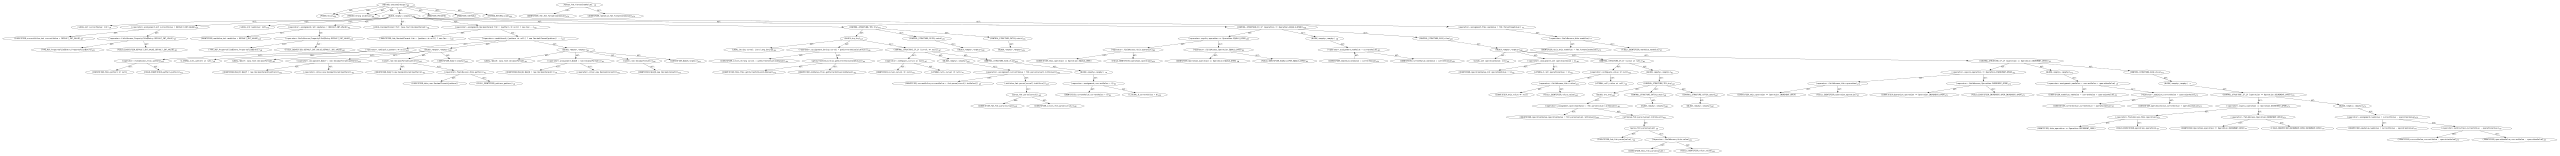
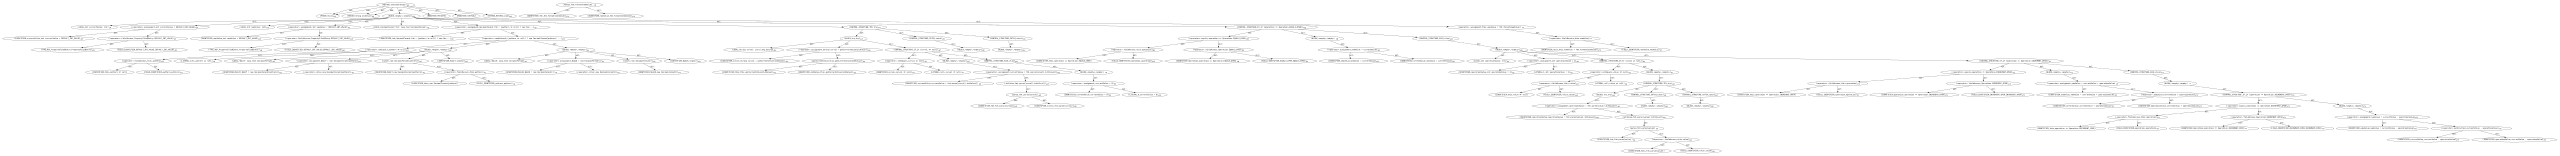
  digraph {
    fontname="JetBrains Mono"
    node [fontname="JetBrains Mono"]
    edge [fontname="JetBrains Mono"]
    n1 [label=<(METHOD,executeInteger)<SUB>438</SUB>>]
    n2 [label=<(PARAM,this)<SUB>438</SUB>>]
    n3 [label=<(PARAM,String oldValue)<SUB>438</SUB>>]
    n4 [label=<(BLOCK,&lt;empty&gt;,&lt;empty&gt;)<SUB>438</SUB>>]
    n5 [label=<(MODIFIER,PRIVATE)>]
    n6 [label=<(MODIFIER,VIRTUAL)>]
    n7 [label=<(METHOD_RETURN,void)<SUB>438</SUB>>]
    n8 [label=<(LOCAL,int currentValue: int)<SUB>439</SUB>>]
    n9 [label=<(&lt;operator&gt;.assignment,int currentValue = DEFAULT_INT_VALUE)<SUB>439</SUB>>]
    n10 [label=<(LOCAL,int newValue: int)<SUB>440</SUB>>]
    n11 [label=<(&lt;operator&gt;.assignment,int newValue = DEFAULT_INT_VALUE)<SUB>440</SUB>>]
    n12 [label=<(LOCAL,DecimalFormat fmt: java.text.DecimalFormat)<SUB>443</SUB>>]
    n13 [label=<(&lt;operator&gt;.assignment,DecimalFormat fmt = (pattern != null) ? new Dec...)<SUB>443</SUB>>]
    n14 [label=<(CONTROL_STRUCTURE,TRY,try)<SUB>445</SUB>>]
    n15 [label=<(CONTROL_STRUCTURE,IF,if (operation == Operation.EQUALS_OPER))<SUB>458</SUB>>]
    n16 [label=<(&lt;operator&gt;.assignment,this.newValue = fmt.format(newValue))<SUB>479</SUB>>]
    n17 [label=<(IDENTIFIER,currentValue,int currentValue = DEFAULT_INT_VALUE)<SUB>439</SUB>>]
    n18 [label=<(&lt;operator&gt;.fieldAccess,PropertyFile$Entry.DEFAULT_INT_VALUE)<SUB>439</SUB>>]
    n19 [label=<(IDENTIFIER,newValue,int newValue = DEFAULT_INT_VALUE)<SUB>440</SUB>>]
    n20 [label=<(&lt;operator&gt;.fieldAccess,PropertyFile$Entry.DEFAULT_INT_VALUE)<SUB>440</SUB>>]
    n21 [label=<(IDENTIFIER,fmt,DecimalFormat fmt = (pattern != null) ? new Dec...)<SUB>443</SUB>>]
    n22 [label=<(&lt;operator&gt;.conditional,(pattern != null) ? new DecimalFormat(pattern) ...)<SUB>443</SUB>>]
    n23 [label=<(BLOCK,try,try)<SUB>445</SUB>>]
    n24 [label=<(CONTROL_STRUCTURE,CATCH,catch)<SUB>452</SUB>>]
    n25 [label=<(CONTROL_STRUCTURE,CATCH,catch)<SUB>454</SUB>>]
    n26 [label=<(&lt;operator&gt;.equals,operation == Operation.EQUALS_OPER)<SUB>458</SUB>>]
    n27 [label=<(BLOCK,&lt;empty&gt;,&lt;empty&gt;)<SUB>458</SUB>>]
    n28 [label=<(CONTROL_STRUCTURE,ELSE,else)<SUB>460</SUB>>]
    n29 [label=<(&lt;operator&gt;.fieldAccess,this.newValue)<SUB>479</SUB>>]
    n30 [label=<(TYPE_REF,PropertyFile$Entry,PropertyFile$Entry)<SUB>439</SUB>>]
    n31 [label=<(FIELD_IDENTIFIER,DEFAULT_INT_VALUE,DEFAULT_INT_VALUE)<SUB>439</SUB>>]
    n32 [label=<(TYPE_REF,PropertyFile$Entry,PropertyFile$Entry)<SUB>440</SUB>>]
    n33 [label=<(FIELD_IDENTIFIER,DEFAULT_INT_VALUE,DEFAULT_INT_VALUE)<SUB>440</SUB>>]
    n34 [label=<(&lt;operator&gt;.notEquals,pattern != null)<SUB>443</SUB>>]
    n35 [label=<(BLOCK,&lt;empty&gt;,&lt;empty&gt;)<SUB>443</SUB>>]
    n36 [label=<(BLOCK,&lt;empty&gt;,&lt;empty&gt;)<SUB>444</SUB>>]
    n37 [label=<(&lt;operator&gt;.fieldAccess,this.pattern)<SUB>443</SUB>>]
    n38 [label=<(LITERAL,null,pattern != null)<SUB>443</SUB>>]
    n39 [label=<(LOCAL,$obj7: java.text.DecimalFormat)<SUB>443</SUB>>]
    n40 [label=<(&lt;operator&gt;.assignment,$obj7 = new DecimalFormat(pattern))<SUB>443</SUB>>]
    n41 [label=<(&lt;init&gt;,new DecimalFormat(pattern))<SUB>443</SUB>>]
    n42 [label=<(IDENTIFIER,$obj7,&lt;empty&gt;)<SUB>443</SUB>>]
    n43 [label=<(LOCAL,$obj8: java.text.DecimalFormat)<SUB>444</SUB>>]
    n44 [label=<(&lt;operator&gt;.assignment,$obj8 = new DecimalFormat())<SUB>444</SUB>>]
    n45 [label=<(&lt;init&gt;,new DecimalFormat())<SUB>444</SUB>>]
    n46 [label=<(IDENTIFIER,$obj8,&lt;empty&gt;)<SUB>444</SUB>>]
    n47 [label=<(IDENTIFIER,this,pattern != null)>]
    n48 [label=<(FIELD_IDENTIFIER,pattern,pattern)<SUB>443</SUB>>]
    n49 [label=<(IDENTIFIER,$obj7,$obj7 = new DecimalFormat(pattern))<SUB>443</SUB>>]
    n50 [label=<(&lt;operator&gt;.alloc,new DecimalFormat(pattern))<SUB>443</SUB>>]
    n51 [label=<(IDENTIFIER,$obj7,new DecimalFormat(pattern))<SUB>443</SUB>>]
    n52 [label=<(&lt;operator&gt;.fieldAccess,this.pattern)<SUB>443</SUB>>]
    n53 [label=<(IDENTIFIER,this,new DecimalFormat(pattern))>]
    n54 [label=<(FIELD_IDENTIFIER,pattern,pattern)<SUB>443</SUB>>]
    n55 [label=<(IDENTIFIER,$obj8,$obj8 = new DecimalFormat())<SUB>444</SUB>>]
    n56 [label=<(&lt;operator&gt;.alloc,new DecimalFormat())<SUB>444</SUB>>]
    n57 [label=<(IDENTIFIER,$obj8,new DecimalFormat())<SUB>444</SUB>>]
    n58 [label=<(LOCAL,String curval: java.lang.String)<SUB>446</SUB>>]
    n59 [label=<(&lt;operator&gt;.assignment,String curval = getCurrentValue(oldValue))<SUB>446</SUB>>]
    n60 [label=<(CONTROL_STRUCTURE,IF,if (curval != null))<SUB>447</SUB>>]
    n61 [label=<(BLOCK,&lt;empty&gt;,&lt;empty&gt;)<SUB>452</SUB>>]
    n62 [label=<(BLOCK,&lt;empty&gt;,&lt;empty&gt;)<SUB>454</SUB>>]
    n63 [label=<(IDENTIFIER,curval,String curval = getCurrentValue(oldValue))<SUB>446</SUB>>]
    n64 [label=<(getCurrentValue,this.getCurrentValue(oldValue))<SUB>446</SUB>>]
    n65 [label=<(&lt;operator&gt;.notEquals,curval != null)<SUB>447</SUB>>]
    n66 [label=<(BLOCK,&lt;empty&gt;,&lt;empty&gt;)<SUB>447</SUB>>]
    n67 [label=<(CONTROL_STRUCTURE,ELSE,else)<SUB>449</SUB>>]
    n68 [label=<(IDENTIFIER,this,this.getCurrentValue(oldValue))<SUB>446</SUB>>]
    n69 [label=<(IDENTIFIER,oldValue,this.getCurrentValue(oldValue))<SUB>446</SUB>>]
    n70 [label=<(IDENTIFIER,curval,curval != null)<SUB>447</SUB>>]
    n71 [label=<(LITERAL,null,curval != null)<SUB>447</SUB>>]
    n72 [label=<(&lt;operator&gt;.assignment,currentValue = fmt.parse(curval).intValue())<SUB>448</SUB>>]
    n73 [label=<(BLOCK,&lt;empty&gt;,&lt;empty&gt;)<SUB>449</SUB>>]
    n74 [label=<(IDENTIFIER,currentValue,currentValue = fmt.parse(curval).intValue())<SUB>448</SUB>>]
    n75 [label=<(intValue,fmt.parse(curval).intValue())<SUB>448</SUB>>]
    n76 [label=<(parse,fmt.parse(curval))<SUB>448</SUB>>]
    n77 [label=<(IDENTIFIER,fmt,fmt.parse(curval))<SUB>448</SUB>>]
    n78 [label=<(IDENTIFIER,curval,fmt.parse(curval))<SUB>448</SUB>>]
    n79 [label=<(&lt;operator&gt;.assignment,currentValue = 0)<SUB>450</SUB>>]
    n80 [label=<(IDENTIFIER,currentValue,currentValue = 0)<SUB>450</SUB>>]
    n81 [label=<(LITERAL,0,currentValue = 0)<SUB>450</SUB>>]
    n82 [label=<(&lt;operator&gt;.fieldAccess,this.operation)<SUB>458</SUB>>]
    n83 [label=<(&lt;operator&gt;.fieldAccess,Operation.EQUALS_OPER)<SUB>458</SUB>>]
    n84 [label=<(&lt;operator&gt;.assignment,newValue = currentValue)<SUB>459</SUB>>]
    n85 [label=<(BLOCK,&lt;empty&gt;,&lt;empty&gt;)<SUB>460</SUB>>]
    n86 [label=<(IDENTIFIER,this,operation == Operation.EQUALS_OPER)>]
    n87 [label=<(FIELD_IDENTIFIER,operation,operation)<SUB>458</SUB>>]
    n88 [label=<(IDENTIFIER,Operation,operation == Operation.EQUALS_OPER)<SUB>458</SUB>>]
    n89 [label=<(FIELD_IDENTIFIER,EQUALS_OPER,EQUALS_OPER)<SUB>458</SUB>>]
    n90 [label=<(IDENTIFIER,newValue,newValue = currentValue)<SUB>459</SUB>>]
    n91 [label=<(IDENTIFIER,currentValue,newValue = currentValue)<SUB>459</SUB>>]
    n92 [label=<(LOCAL,int operationValue: int)<SUB>461</SUB>>]
    n93 [label=<(&lt;operator&gt;.assignment,int operationValue = 1)<SUB>461</SUB>>]
    n94 [label=<(CONTROL_STRUCTURE,IF,if (value != null))<SUB>462</SUB>>]
    n95 [label=<(CONTROL_STRUCTURE,IF,if (operation == Operation.INCREMENT_OPER))<SUB>472</SUB>>]
    n96 [label=<(IDENTIFIER,operationValue,int operationValue = 1)<SUB>461</SUB>>]
    n97 [label=<(LITERAL,1,int operationValue = 1)<SUB>461</SUB>>]
    n98 [label=<(&lt;operator&gt;.notEquals,value != null)<SUB>462</SUB>>]
    n99 [label=<(BLOCK,&lt;empty&gt;,&lt;empty&gt;)<SUB>462</SUB>>]
    n100 [label=<(&lt;operator&gt;.equals,operation == Operation.INCREMENT_OPER)<SUB>472</SUB>>]
    n101 [label=<(BLOCK,&lt;empty&gt;,&lt;empty&gt;)<SUB>472</SUB>>]
    n102 [label=<(CONTROL_STRUCTURE,ELSE,else)<SUB>474</SUB>>]
    n103 [label=<(&lt;operator&gt;.fieldAccess,this.value)<SUB>462</SUB>>]
    n104 [label=<(LITERAL,null,value != null)<SUB>462</SUB>>]
    n105 [label=<(CONTROL_STRUCTURE,TRY,try)<SUB>463</SUB>>]
    n106 [label=<(IDENTIFIER,this,value != null)>]
    n107 [label=<(FIELD_IDENTIFIER,value,value)<SUB>462</SUB>>]
    n108 [label=<(BLOCK,try,try)<SUB>463</SUB>>]
    n109 [label=<(CONTROL_STRUCTURE,CATCH,catch)<SUB>465</SUB>>]
    n110 [label=<(CONTROL_STRUCTURE,CATCH,catch)<SUB>467</SUB>>]
    n111 [label=<(&lt;operator&gt;.assignment,operationValue = fmt.parse(value).intValue())<SUB>464</SUB>>]
    n112 [label=<(BLOCK,&lt;empty&gt;,&lt;empty&gt;)<SUB>465</SUB>>]
    n113 [label=<(BLOCK,&lt;empty&gt;,&lt;empty&gt;)<SUB>467</SUB>>]
    n114 [label=<(IDENTIFIER,operationValue,operationValue = fmt.parse(value).intValue())<SUB>464</SUB>>]
    n115 [label=<(intValue,fmt.parse(value).intValue())<SUB>464</SUB>>]
    n116 [label=<(parse,fmt.parse(value))<SUB>464</SUB>>]
    n117 [label=<(IDENTIFIER,fmt,fmt.parse(value))<SUB>464</SUB>>]
    n118 [label=<(&lt;operator&gt;.fieldAccess,this.value)<SUB>464</SUB>>]
    n119 [label=<(IDENTIFIER,this,fmt.parse(value))>]
    n120 [label=<(FIELD_IDENTIFIER,value,value)<SUB>464</SUB>>]
    n121 [label=<(&lt;operator&gt;.fieldAccess,this.operation)<SUB>472</SUB>>]
    n122 [label=<(&lt;operator&gt;.fieldAccess,Operation.INCREMENT_OPER)<SUB>472</SUB>>]
    n123 [label=<(&lt;operator&gt;.assignment,newValue = currentValue + operationValue)<SUB>473</SUB>>]
    n124 [label=<(BLOCK,&lt;empty&gt;,&lt;empty&gt;)<SUB>474</SUB>>]
    n125 [label=<(IDENTIFIER,this,operation == Operation.INCREMENT_OPER)>]
    n126 [label=<(FIELD_IDENTIFIER,operation,operation)<SUB>472</SUB>>]
    n127 [label=<(IDENTIFIER,Operation,operation == Operation.INCREMENT_OPER)<SUB>472</SUB>>]
    n128 [label=<(FIELD_IDENTIFIER,INCREMENT_OPER,INCREMENT_OPER)<SUB>472</SUB>>]
    n129 [label=<(IDENTIFIER,newValue,newValue = currentValue + operationValue)<SUB>473</SUB>>]
    n130 [label=<(&lt;operator&gt;.addition,currentValue + operationValue)<SUB>473</SUB>>]
    n131 [label=<(IDENTIFIER,currentValue,currentValue + operationValue)<SUB>473</SUB>>]
    n132 [label=<(IDENTIFIER,operationValue,currentValue + operationValue)<SUB>473</SUB>>]
    n133 [label=<(CONTROL_STRUCTURE,IF,if (operation == Operation.DECREMENT_OPER))<SUB>474</SUB>>]
    n134 [label=<(&lt;operator&gt;.equals,operation == Operation.DECREMENT_OPER)<SUB>474</SUB>>]
    n135 [label=<(BLOCK,&lt;empty&gt;,&lt;empty&gt;)<SUB>474</SUB>>]
    n136 [label=<(&lt;operator&gt;.fieldAccess,this.operation)<SUB>474</SUB>>]
    n137 [label=<(&lt;operator&gt;.fieldAccess,Operation.DECREMENT_OPER)<SUB>474</SUB>>]
    n138 [label=<(&lt;operator&gt;.assignment,newValue = currentValue - operationValue)<SUB>475</SUB>>]
    n139 [label=<(IDENTIFIER,this,operation == Operation.DECREMENT_OPER)>]
    n140 [label=<(FIELD_IDENTIFIER,operation,operation)<SUB>474</SUB>>]
    n141 [label=<(IDENTIFIER,Operation,operation == Operation.DECREMENT_OPER)<SUB>474</SUB>>]
    n142 [label=<(FIELD_IDENTIFIER,DECREMENT_OPER,DECREMENT_OPER)<SUB>474</SUB>>]
    n143 [label=<(IDENTIFIER,newValue,newValue = currentValue - operationValue)<SUB>475</SUB>>]
    n144 [label=<(&lt;operator&gt;.subtraction,currentValue - operationValue)<SUB>475</SUB>>]
    n145 [label=<(IDENTIFIER,currentValue,currentValue - operationValue)<SUB>475</SUB>>]
    n146 [label=<(IDENTIFIER,operationValue,currentValue - operationValue)<SUB>475</SUB>>]
    n147 [label=<(IDENTIFIER,this,this.newValue = fmt.format(newValue))<SUB>479</SUB>>]
    n148 [label=<(FIELD_IDENTIFIER,newValue,newValue)<SUB>479</SUB>>]
    n149 [label=<(format,fmt.format(newValue))<SUB>479</SUB>>]
    n150 [label=<(IDENTIFIER,fmt,fmt.format(newValue))<SUB>479</SUB>>]
    n151 [label=<(IDENTIFIER,newValue,fmt.format(newValue))<SUB>479</SUB>>]
    n1 -> n2 [label="AST: "]
    n1 -> n2 [label="DDG: "]
    n1 -> n3 [label="AST: "]
    n1 -> n3 [label="DDG: "]
    n1 -> n4 [label="AST: "]
    n1 -> n5 [label="AST: "]
    n1 -> n6 [label="AST: "]
    n1 -> n7 [label="AST: "]
    n4 -> n8 [label="AST: "]
    n4 -> n9 [label="AST: "]
    n4 -> n10 [label="AST: "]
    n4 -> n11 [label="AST: "]
    n4 -> n12 [label="AST: "]
    n4 -> n13 [label="AST: "]
    n4 -> n14 [label="AST: "]
    n4 -> n15 [label="AST: "]
    n4 -> n16 [label="AST: "]
    n9 -> n17 [label="AST: "]
    n9 -> n18 [label="AST: "]
    n11 -> n19 [label="AST: "]
    n11 -> n20 [label="AST: "]
    n13 -> n21 [label="AST: "]
    n13 -> n22 [label="AST: "]
    n14 -> n23 [label="AST: "]
    n14 -> n24 [label="AST: "]
    n14 -> n25 [label="AST: "]
    n15 -> n26 [label="AST: "]
    n15 -> n27 [label="AST: "]
    n15 -> n28 [label="AST: "]
    n16 -> n29 [label="AST: "]
    n18 -> n30 [label="AST: "]
    n18 -> n31 [label="AST: "]
    n20 -> n32 [label="AST: "]
    n20 -> n33 [label="AST: "]
    n22 -> n34 [label="AST: "]
    n22 -> n35 [label="AST: "]
    n22 -> n36 [label="AST: "]
    n23 -> n58 [label="AST: "]
    n23 -> n59 [label="AST: "]
    n23 -> n60 [label="AST: "]
    n24 -> n61 [label="AST: "]
    n25 -> n62 [label="AST: "]
    n26 -> n82 [label="AST: "]
    n26 -> n83 [label="AST: "]
    n27 -> n84 [label="AST: "]
    n28 -> n85 [label="AST: "]
    n29 -> n147 [label="AST: "]
    n29 -> n148 [label="AST: "]
    n34 -> n37 [label="AST: "]
    n34 -> n38 [label="DDG: "]
    n35 -> n39 [label="AST: "]
    n35 -> n40 [label="AST: "]
    n35 -> n41 [label="AST: "]
    n35 -> n42 [label="AST: "]
    n36 -> n43 [label="AST: "]
    n36 -> n44 [label="AST: "]
    n36 -> n45 [label="AST: "]
    n36 -> n46 [label="AST: "]
    n37 -> n47 [label="AST: "]
    n37 -> n48 [label="AST: "]
    n40 -> n49 [label="AST: "]
    n40 -> n50 [label="AST: "]
    n41 -> n51 [label="AST: "]
    n41 -> n52 [label="AST: "]
    n44 -> n55 [label="AST: "]
    n44 -> n56 [label="AST: "]
    n45 -> n57 [label="AST: "]
    n52 -> n53 [label="AST: "]
    n52 -> n54 [label="AST: "]
    n59 -> n63 [label="AST: "]
    n59 -> n64 [label="AST: "]
    n60 -> n65 [label="AST: "]
    n60 -> n66 [label="AST: "]
    n60 -> n67 [label="AST: "]
    n64 -> n68 [label="AST: "]
    n64 -> n69 [label="AST: "]
    n65 -> n70 [label="AST: "]
    n65 -> n71 [label="AST: "]
    n66 -> n72 [label="AST: "]
    n67 -> n73 [label="AST: "]
    n72 -> n74 [label="AST: "]
    n72 -> n75 [label="AST: "]
    n73 -> n79 [label="AST: "]
    n75 -> n76 [label="AST: "]
    n76 -> n77 [label="DDG: "]
    n76 -> n78 [label="AST: "]
    n79 -> n80 [label="AST: "]
    n79 -> n81 [label="AST: "]
    n82 -> n86 [label="AST: "]
    n82 -> n87 [label="AST: "]
    n83 -> n88 [label="AST: "]
    n83 -> n89 [label="AST: "]
-   n90 -> n84 [label="AST: "]
+   n84 -> n90 [label="AST: "]
    n84 -> n91 [label="AST: "]
    n85 -> n92 [label="AST: "]
    n85 -> n93 [label="AST: "]
    n85 -> n94 [label="AST: "]
    n85 -> n95 [label="AST: "]
    n93 -> n96 [label="AST: "]
    n93 -> n97 [label="AST: "]
    n94 -> n98 [label="AST: "]
    n94 -> n99 [label="AST: "]
    n95 -> n100 [label="AST: "]
    n95 -> n101 [label="AST: "]
    n95 -> n102 [label="AST: "]
    n98 -> n103 [label="AST: "]
    n98 -> n104 [label="AST: "]
    n99 -> n105 [label="AST: "]
    n100 -> n121 [label="AST: "]
    n100 -> n122 [label="AST: "]
    n101 -> n123 [label="AST: "]
    n102 -> n124 [label="AST: "]
    n103 -> n106 [label="AST: "]
    n103 -> n107 [label="AST: "]
    n105 -> n108 [label="AST: "]
    n105 -> n109 [label="AST: "]
    n105 -> n110 [label="AST: "]
    n108 -> n111 [label="AST: "]
    n109 -> n112 [label="AST: "]
    n110 -> n113 [label="AST: "]
    n111 -> n114 [label="AST: "]
    n111 -> n115 [label="AST: "]
    n115 -> n116 [label="AST: "]
    n116 -> n117 [label="AST: "]
    n116 -> n118 [label="AST: "]
    n118 -> n119 [label="AST: "]
    n118 -> n120 [label="AST: "]
    n121 -> n125 [label="AST: "]
    n121 -> n126 [label="AST: "]
    n122 -> n127 [label="AST: "]
    n122 -> n128 [label="AST: "]
    n123 -> n129 [label="AST: "]
    n123 -> n130 [label="AST: "]
    n124 -> n133 [label="AST: "]
    n130 -> n131 [label="AST: "]
    n130 -> n132 [label="AST: "]
    n133 -> n134 [label="AST: "]
    n133 -> n135 [label="AST: "]
    n134 -> n136 [label="AST: "]
    n134 -> n137 [label="AST: "]
    n135 -> n138 [label="AST: "]
    n136 -> n139 [label="AST: "]
    n136 -> n140 [label="AST: "]
    n137 -> n141 [label="AST: "]
    n137 -> n142 [label="AST: "]
    n138 -> n143 [label="AST: "]
    n138 -> n144 [label="AST: "]
    n144 -> n145 [label="DDG: "]
    n144 -> n146 [label="AST: "]
    n149 -> n150 [label="AST: "]
    n149 -> n151 [label="AST: "]
  }
